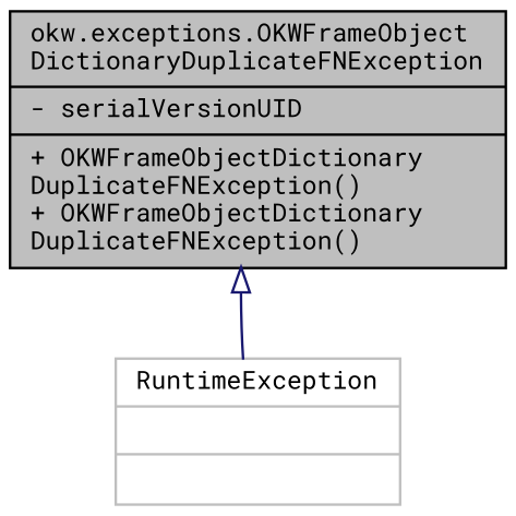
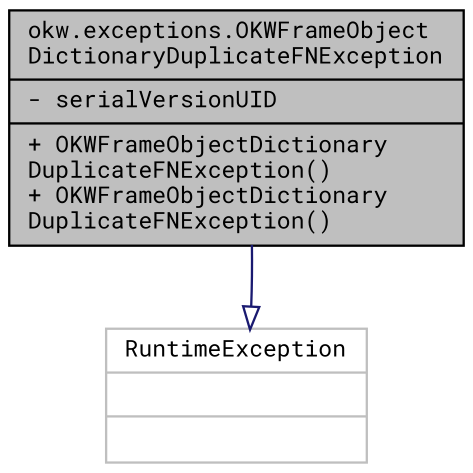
  digraph {
    fontname="Roboto Mono"
    node [fontname="Roboto Mono" fontsize=10 shape=record style=filled]
    n1 [color=black fillcolor=grey75 fontcolor=black height=0.2 label="{okw.exceptions.OKWFrameObject\lDictionaryDuplicateFNException\n|- serialVersionUID\l|+ OKWFrameObjectDictionary\lDuplicateFNException()\l+ OKWFrameObjectDictionary\lDuplicateFNException()\l}" width=0.4]
    n2 [color=grey75 fillcolor=white height=0.2 label="{RuntimeException\n||}" width=0.4]
-   n1 -> n2 [arrowtail=onormal color=midnightblue dir=back fontname="Roboto Mono" fontsize=10 labelfontname=Helvetica labelfontsize=10 style=solid]
+   n2 -> n1 [arrowtail=onormal color=midnightblue dir=back fontname="Roboto Mono" fontsize=10 labelfontname=Helvetica labelfontsize=10 style=solid]
  }
